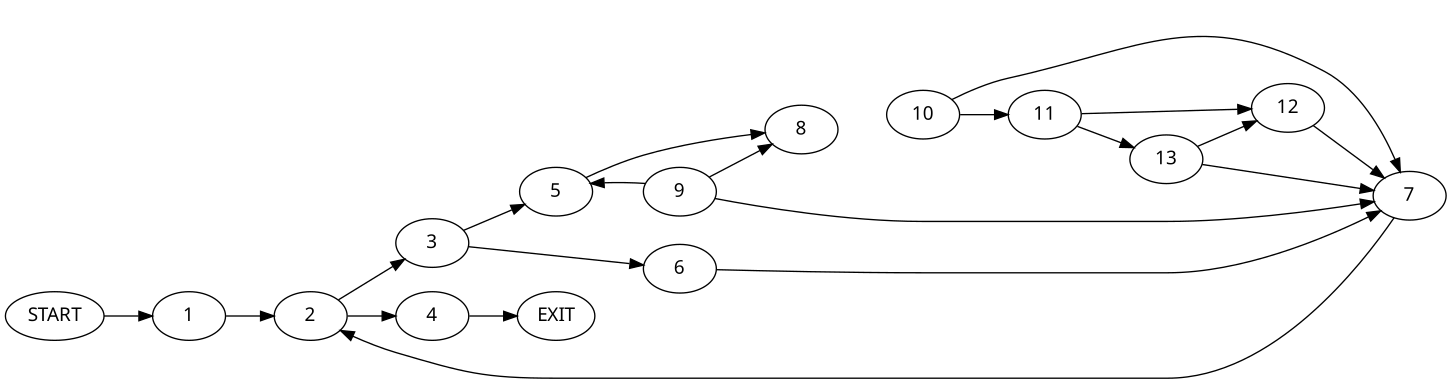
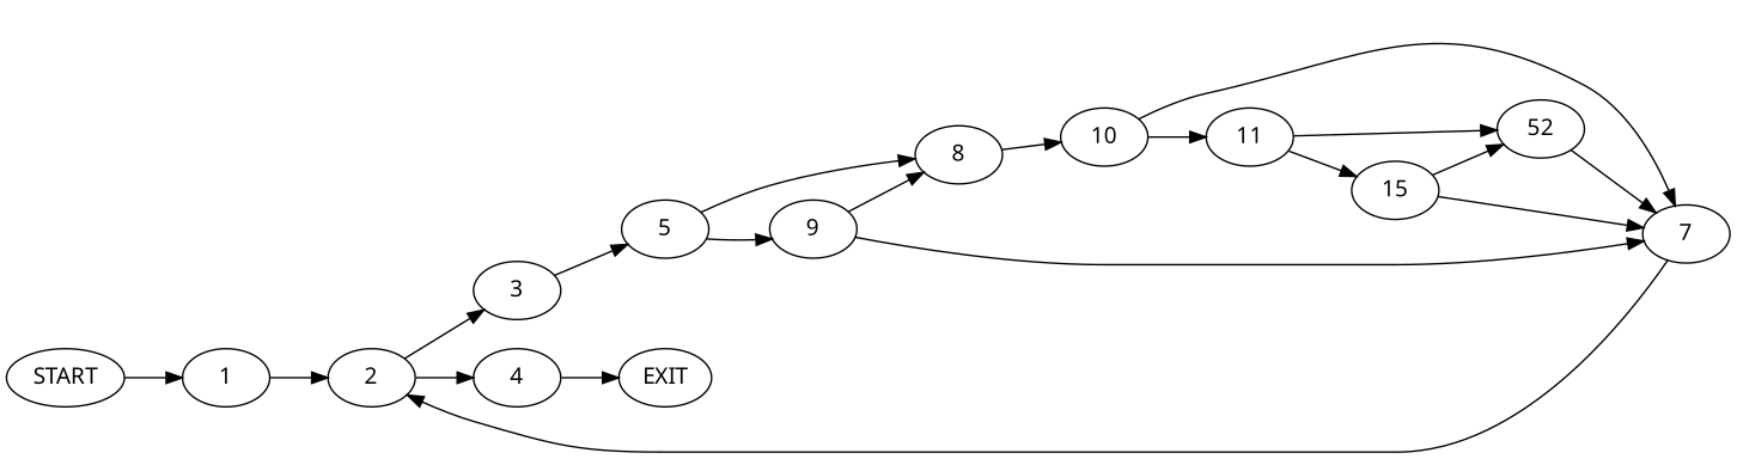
  digraph {
    fontname="Noto Sans"
    rankdir=LR
    node [fontname="Noto Sans"]
    edge [fontname="Noto Sans"]
    n1 [label=START]
    1
    2
    n4 [label=EXIT]
    3
    4
    5
-   6
    8
    9
    7
    10
    11
-   12
-   13
+   12 [label=52]
+   13 [label=15]
    n1 -> 1
    1 -> 2
    2 -> 3
    2 -> 4
    3 -> 5
-   3 -> 6
    4 -> n4
    5 -> 8
-   9 -> 5
-   6 -> 7
+   5 -> 9
+   8 -> 10
    9 -> 8
    9 -> 7
    7 -> 2
    10 -> 7
    10 -> 11
    11 -> 12
    11 -> 13
    12 -> 7
    13 -> 7
    13 -> 12
  }
